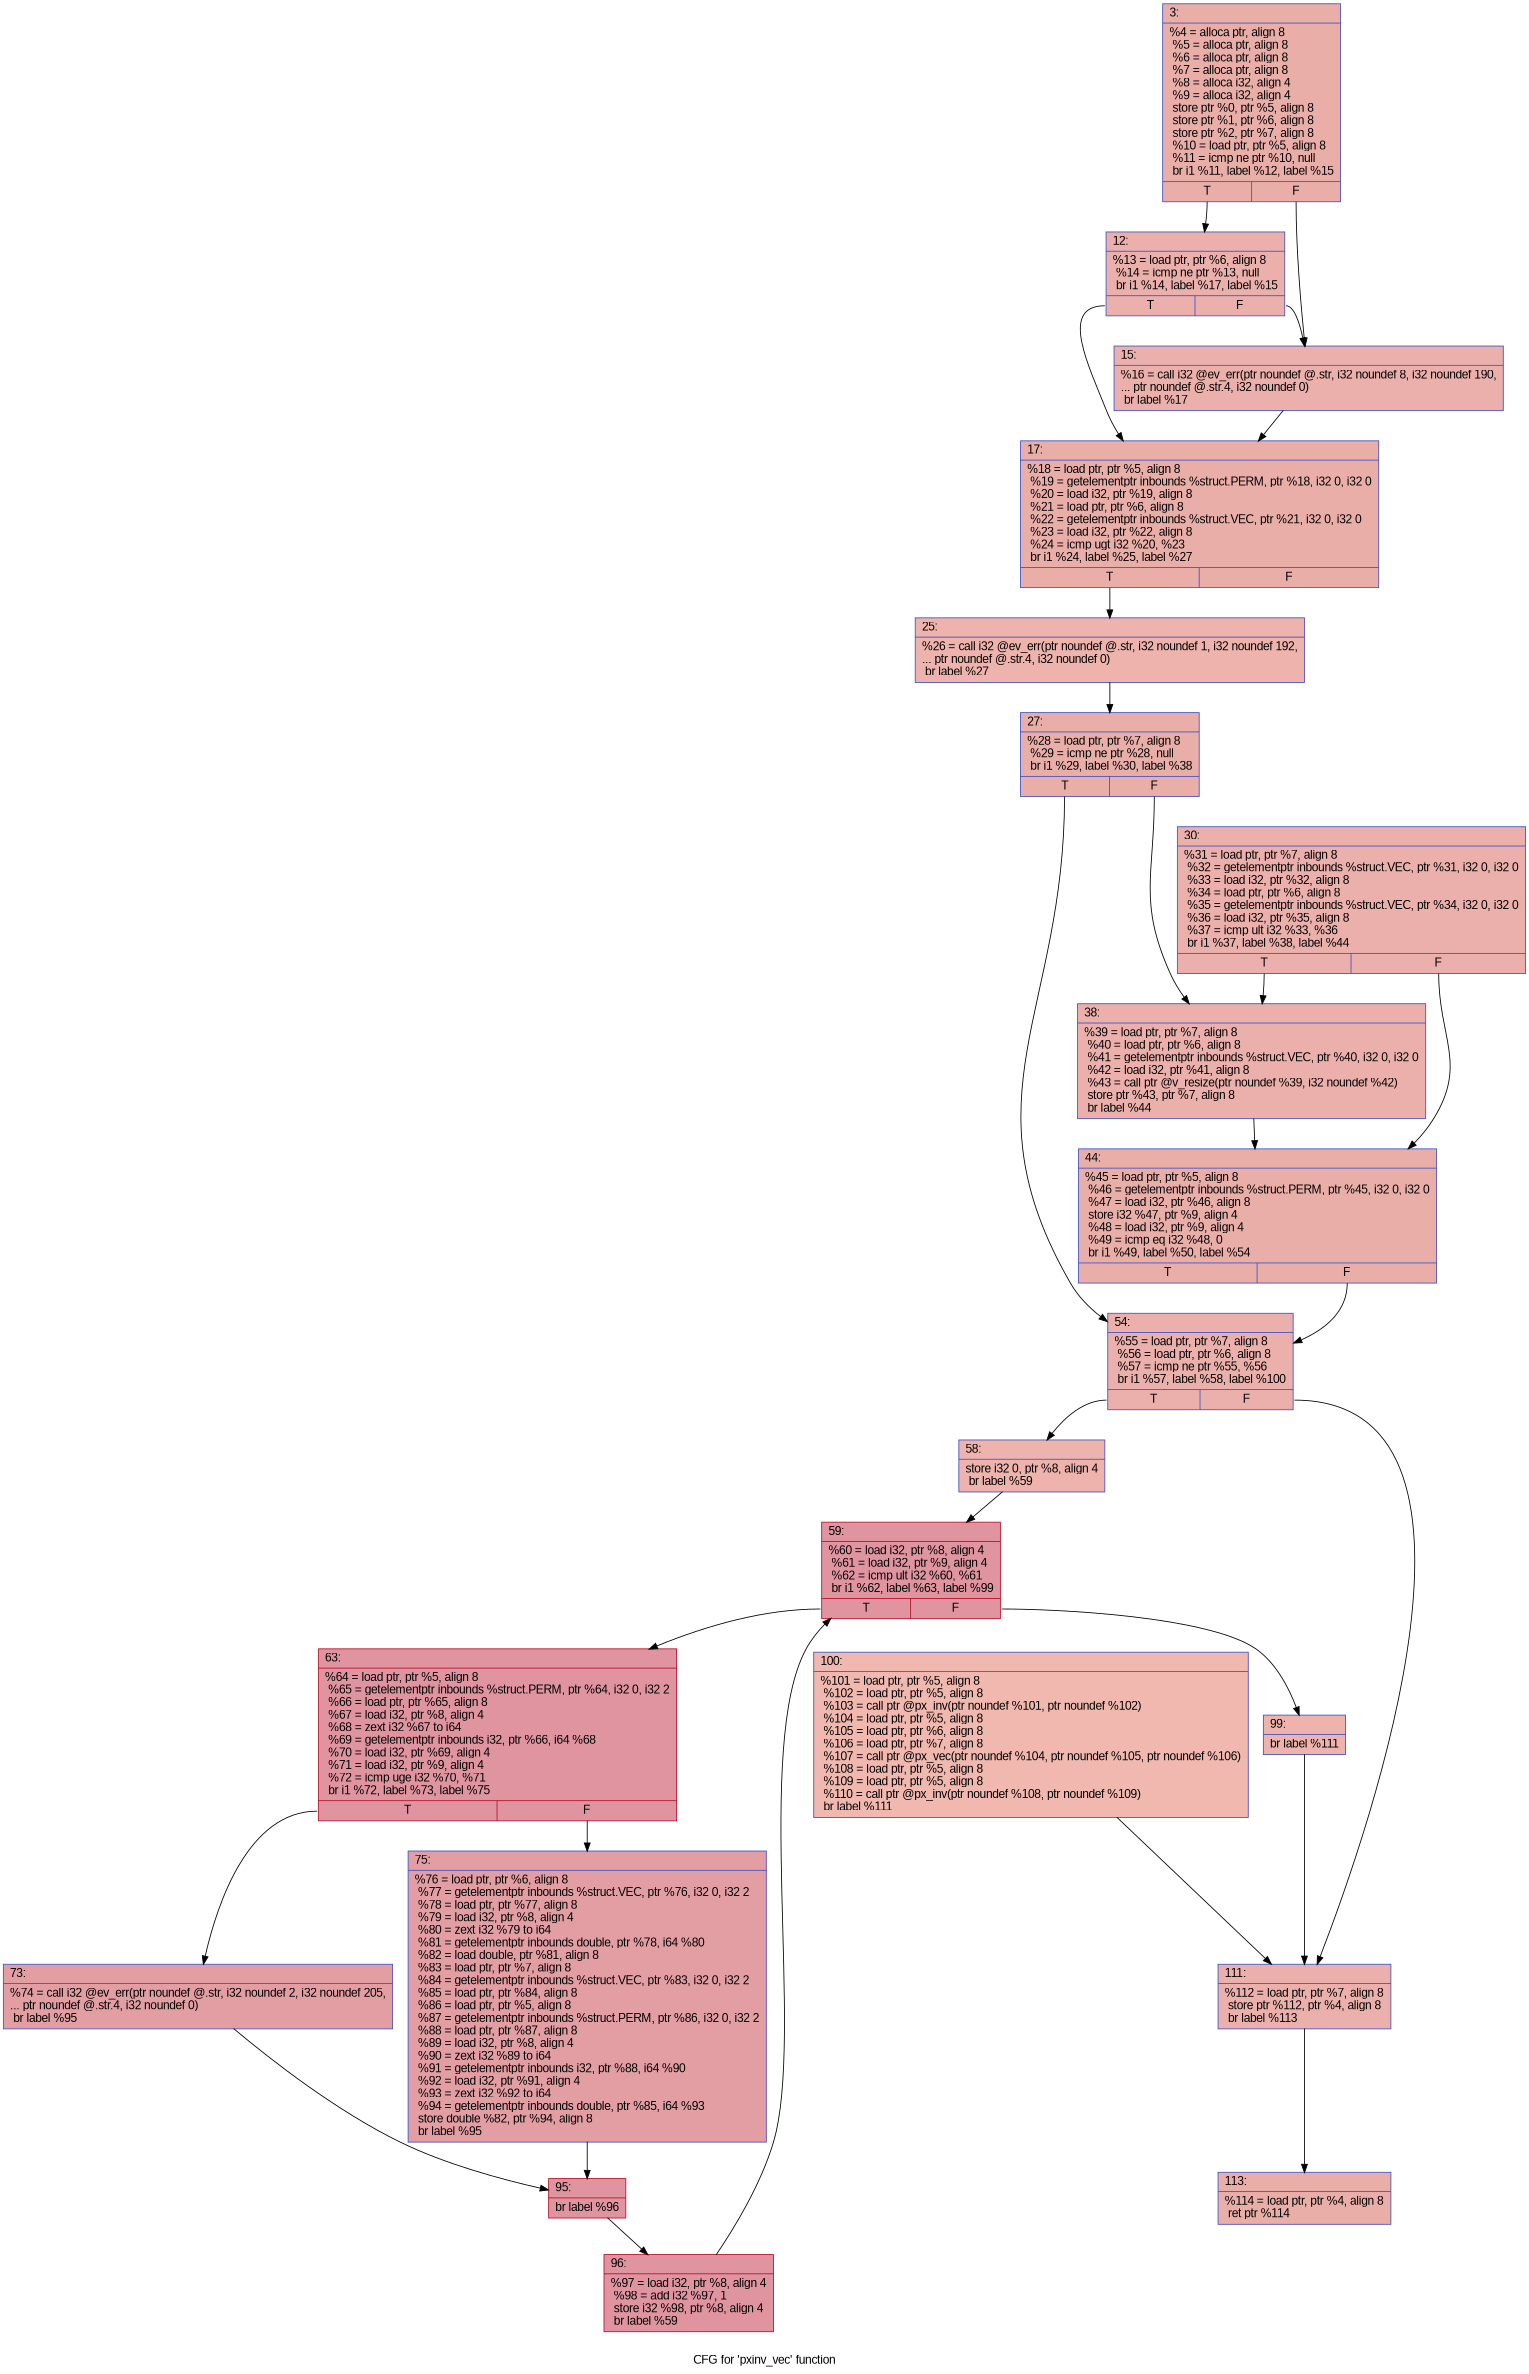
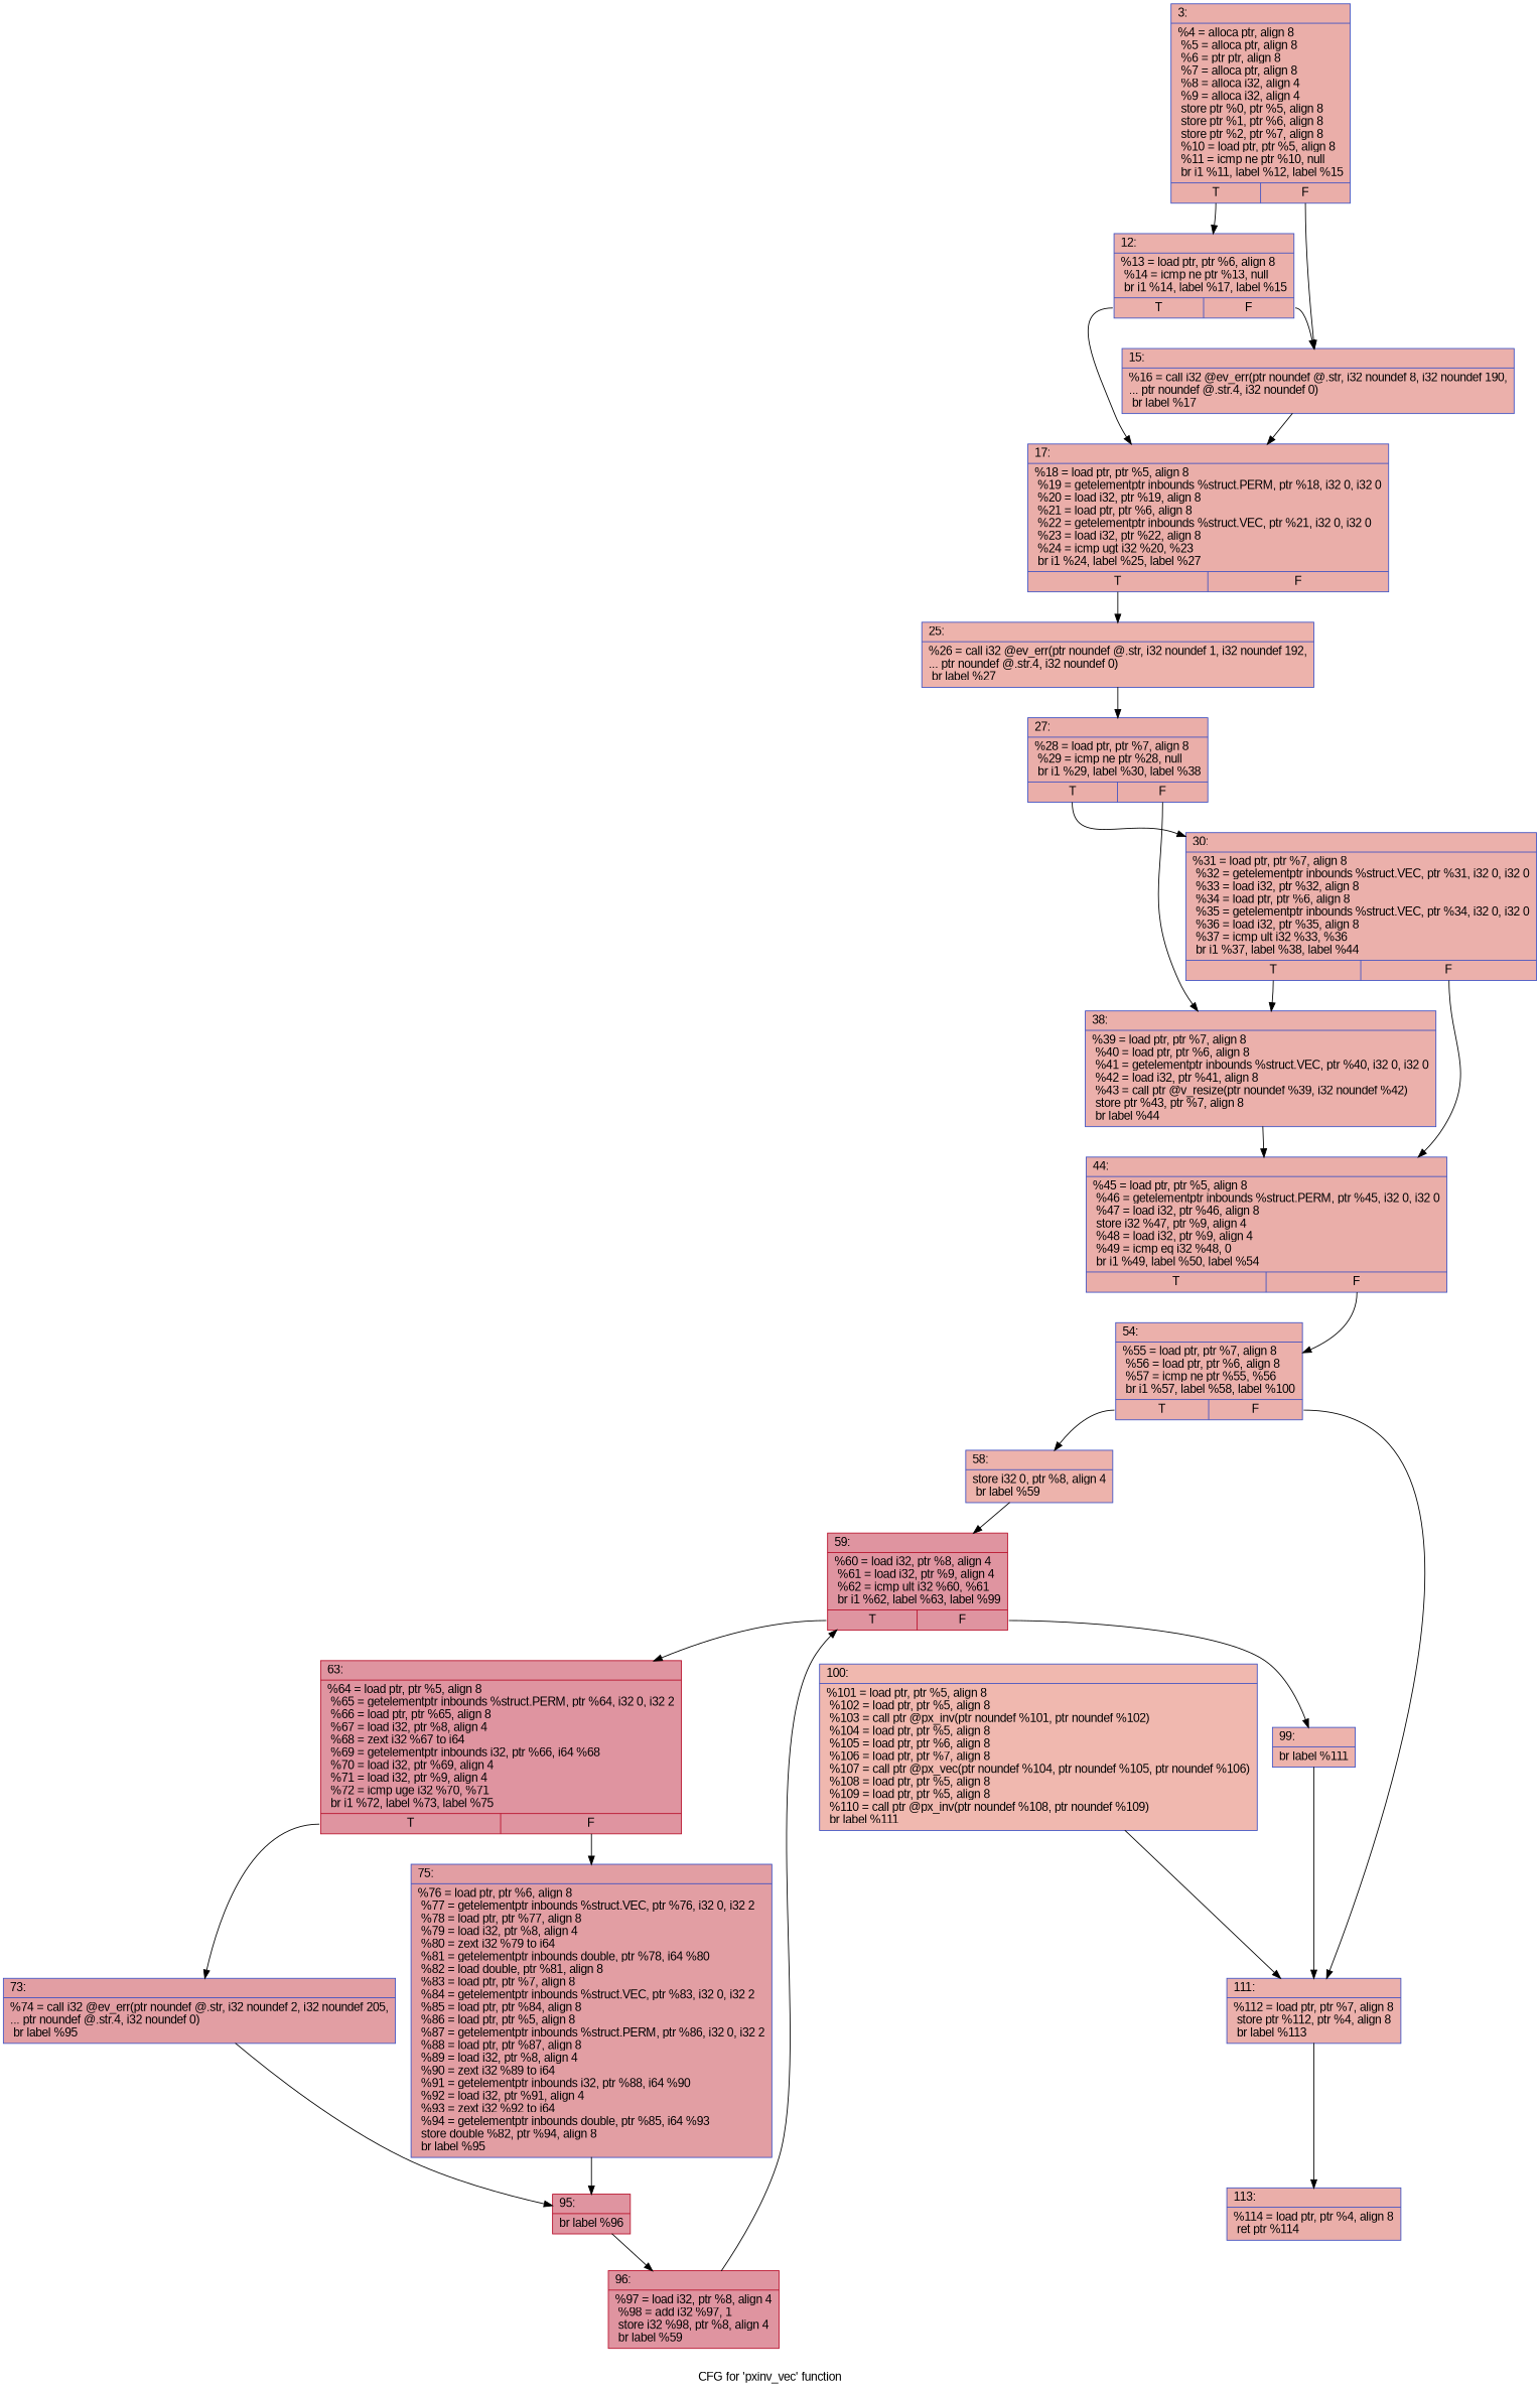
  digraph {
    fontname="Liberation Sans"
    label="CFG for 'pxinv_vec' function"
    node [color="#3d50c3ff" fillcolor="#d24b4070" fontname="Liberation Sans" shape=record style=filled]
    edge [fontname="Liberation Sans"]
-   n1 [fillcolor="#d0473d70" label="{3:\l|  %4 = alloca ptr, align 8\l  %5 = alloca ptr, align 8\l  %6 = alloca ptr, align 8\l  %7 = alloca ptr, align 8\l  %8 = alloca i32, align 4\l  %9 = alloca i32, align 4\l  store ptr %0, ptr %5, align 8\l  store ptr %1, ptr %6, align 8\l  store ptr %2, ptr %7, align 8\l  %10 = load ptr, ptr %5, align 8\l  %11 = icmp ne ptr %10, null\l  br i1 %11, label %12, label %15\l|{<s0>T|<s1>F}}"]
+   n1 [fillcolor="#d0473d70" label="{3:\l|  %4 = alloca ptr, align 8\l  %5 = alloca ptr, align 8\l  %6 = ptr ptr, align 8\l  %7 = alloca ptr, align 8\l  %8 = alloca i32, align 4\l  %9 = alloca i32, align 4\l  store ptr %0, ptr %5, align 8\l  store ptr %1, ptr %6, align 8\l  store ptr %2, ptr %7, align 8\l  %10 = load ptr, ptr %5, align 8\l  %11 = icmp ne ptr %10, null\l  br i1 %11, label %12, label %15\l|{<s0>T|<s1>F}}"]
    n2 [label="{12:\l|  %13 = load ptr, ptr %6, align 8\l  %14 = icmp ne ptr %13, null\l  br i1 %14, label %17, label %15\l|{<s0>T|<s1>F}}"]
    n3 [label="{15:\l|  %16 = call i32 @ev_err(ptr noundef @.str, i32 noundef 8, i32 noundef 190,\l... ptr noundef @.str.4, i32 noundef 0)\l  br label %17\l}"]
    n4 [fillcolor="#d0473d70" label="{17:\l|  %18 = load ptr, ptr %5, align 8\l  %19 = getelementptr inbounds %struct.PERM, ptr %18, i32 0, i32 0\l  %20 = load i32, ptr %19, align 8\l  %21 = load ptr, ptr %6, align 8\l  %22 = getelementptr inbounds %struct.VEC, ptr %21, i32 0, i32 0\l  %23 = load i32, ptr %22, align 8\l  %24 = icmp ugt i32 %20, %23\l  br i1 %24, label %25, label %27\l|{<s0>T|<s1>F}}"]
    n5 [fillcolor="#d6524470" label="{25:\l|  %26 = call i32 @ev_err(ptr noundef @.str, i32 noundef 1, i32 noundef 192,\l... ptr noundef @.str.4, i32 noundef 0)\l  br label %27\l}"]
    n6 [fillcolor="#d0473d70" label="{27:\l|  %28 = load ptr, ptr %7, align 8\l  %29 = icmp ne ptr %28, null\l  br i1 %29, label %30, label %38\l|{<s0>T|<s1>F}}"]
    n7 [label="{30:\l|  %31 = load ptr, ptr %7, align 8\l  %32 = getelementptr inbounds %struct.VEC, ptr %31, i32 0, i32 0\l  %33 = load i32, ptr %32, align 8\l  %34 = load ptr, ptr %6, align 8\l  %35 = getelementptr inbounds %struct.VEC, ptr %34, i32 0, i32 0\l  %36 = load i32, ptr %35, align 8\l  %37 = icmp ult i32 %33, %36\l  br i1 %37, label %38, label %44\l|{<s0>T|<s1>F}}"]
    n8 [label="{38:\l|  %39 = load ptr, ptr %7, align 8\l  %40 = load ptr, ptr %6, align 8\l  %41 = getelementptr inbounds %struct.VEC, ptr %40, i32 0, i32 0\l  %42 = load i32, ptr %41, align 8\l  %43 = call ptr @v_resize(ptr noundef %39, i32 noundef %42)\l  store ptr %43, ptr %7, align 8\l  br label %44\l}"]
    n9 [fillcolor="#d0473d70" label="{44:\l|  %45 = load ptr, ptr %5, align 8\l  %46 = getelementptr inbounds %struct.PERM, ptr %45, i32 0, i32 0\l  %47 = load i32, ptr %46, align 8\l  store i32 %47, ptr %9, align 4\l  %48 = load i32, ptr %9, align 4\l  %49 = icmp eq i32 %48, 0\l  br i1 %49, label %50, label %54\l|{<s0>T|<s1>F}}"]
    n10 [label="{54:\l|  %55 = load ptr, ptr %7, align 8\l  %56 = load ptr, ptr %6, align 8\l  %57 = icmp ne ptr %55, %56\l  br i1 %57, label %58, label %100\l|{<s0>T|<s1>F}}"]
    n11 [fillcolor="#d6524470" label="{58:\l|  store i32 0, ptr %8, align 4\l  br label %59\l}"]
    n12 [label="{111:\l|  %112 = load ptr, ptr %7, align 8\l  store ptr %112, ptr %4, align 8\l  br label %113\l}"]
    n13 [fillcolor="#d0473d70" label="{113:\l|  %114 = load ptr, ptr %4, align 8\l  ret ptr %114\l}"]
    n14 [color="#b70d28ff" fillcolor="#b70d2870" label="{59:\l|  %60 = load i32, ptr %8, align 4\l  %61 = load i32, ptr %9, align 4\l  %62 = icmp ult i32 %60, %61\l  br i1 %62, label %63, label %99\l|{<s0>T|<s1>F}}"]
    n15 [fillcolor="#dc5d4a70" label="{100:\l|  %101 = load ptr, ptr %5, align 8\l  %102 = load ptr, ptr %5, align 8\l  %103 = call ptr @px_inv(ptr noundef %101, ptr noundef %102)\l  %104 = load ptr, ptr %5, align 8\l  %105 = load ptr, ptr %6, align 8\l  %106 = load ptr, ptr %7, align 8\l  %107 = call ptr @px_vec(ptr noundef %104, ptr noundef %105, ptr noundef %106)\l  %108 = load ptr, ptr %5, align 8\l  %109 = load ptr, ptr %5, align 8\l  %110 = call ptr @px_inv(ptr noundef %108, ptr noundef %109)\l  br label %111\l}"]
    n16 [color="#b70d28ff" fillcolor="#b70d2870" label="{63:\l|  %64 = load ptr, ptr %5, align 8\l  %65 = getelementptr inbounds %struct.PERM, ptr %64, i32 0, i32 2\l  %66 = load ptr, ptr %65, align 8\l  %67 = load i32, ptr %8, align 4\l  %68 = zext i32 %67 to i64\l  %69 = getelementptr inbounds i32, ptr %66, i64 %68\l  %70 = load i32, ptr %69, align 4\l  %71 = load i32, ptr %9, align 4\l  %72 = icmp uge i32 %70, %71\l  br i1 %72, label %73, label %75\l|{<s0>T|<s1>F}}"]
    n17 [fillcolor="#d6524470" label="{99:\l|  br label %111\l}"]
    n18 [fillcolor="#be242e70" label="{73:\l|  %74 = call i32 @ev_err(ptr noundef @.str, i32 noundef 2, i32 noundef 205,\l... ptr noundef @.str.4, i32 noundef 0)\l  br label %95\l}"]
    n19 [fillcolor="#be242e70" label="{75:\l|  %76 = load ptr, ptr %6, align 8\l  %77 = getelementptr inbounds %struct.VEC, ptr %76, i32 0, i32 2\l  %78 = load ptr, ptr %77, align 8\l  %79 = load i32, ptr %8, align 4\l  %80 = zext i32 %79 to i64\l  %81 = getelementptr inbounds double, ptr %78, i64 %80\l  %82 = load double, ptr %81, align 8\l  %83 = load ptr, ptr %7, align 8\l  %84 = getelementptr inbounds %struct.VEC, ptr %83, i32 0, i32 2\l  %85 = load ptr, ptr %84, align 8\l  %86 = load ptr, ptr %5, align 8\l  %87 = getelementptr inbounds %struct.PERM, ptr %86, i32 0, i32 2\l  %88 = load ptr, ptr %87, align 8\l  %89 = load i32, ptr %8, align 4\l  %90 = zext i32 %89 to i64\l  %91 = getelementptr inbounds i32, ptr %88, i64 %90\l  %92 = load i32, ptr %91, align 4\l  %93 = zext i32 %92 to i64\l  %94 = getelementptr inbounds double, ptr %85, i64 %93\l  store double %82, ptr %94, align 8\l  br label %95\l}"]
    n20 [color="#b70d28ff" fillcolor="#b70d2870" label="{95:\l|  br label %96\l}"]
    n21 [color="#b70d28ff" fillcolor="#b70d2870" label="{96:\l|  %97 = load i32, ptr %8, align 4\l  %98 = add i32 %97, 1\l  store i32 %98, ptr %8, align 4\l  br label %59\l}"]
    n1 -> n2 [tailport=s0]
    n1 -> n3 [tailport=s1]
    n2 -> n3 [tailport=s1]
    n2 -> n4 [tailport=s0]
    n3 -> n4
    n4 -> n5 [tailport=s0]
    n5 -> n6
-   n6 -> n10 [tailport=s0]
+   n6 -> n7 [tailport=s0]
    n6 -> n8 [tailport=s1]
    n7 -> n8 [tailport=s0]
    n7 -> n9 [tailport=s1]
    n8 -> n9
    n9 -> n10 [tailport=s1]
    n10 -> n11 [tailport=s0]
    n10 -> n12 [tailport=s1]
    n11 -> n14
    n12 -> n13
    n14 -> n16 [tailport=s0]
    n14 -> n17 [tailport=s1]
    n15 -> n12
    n16 -> n18 [tailport=s0]
    n16 -> n19 [tailport=s1]
    n17 -> n12
    n18 -> n20
    n19 -> n20
    n20 -> n21
    n21 -> n14
  }
